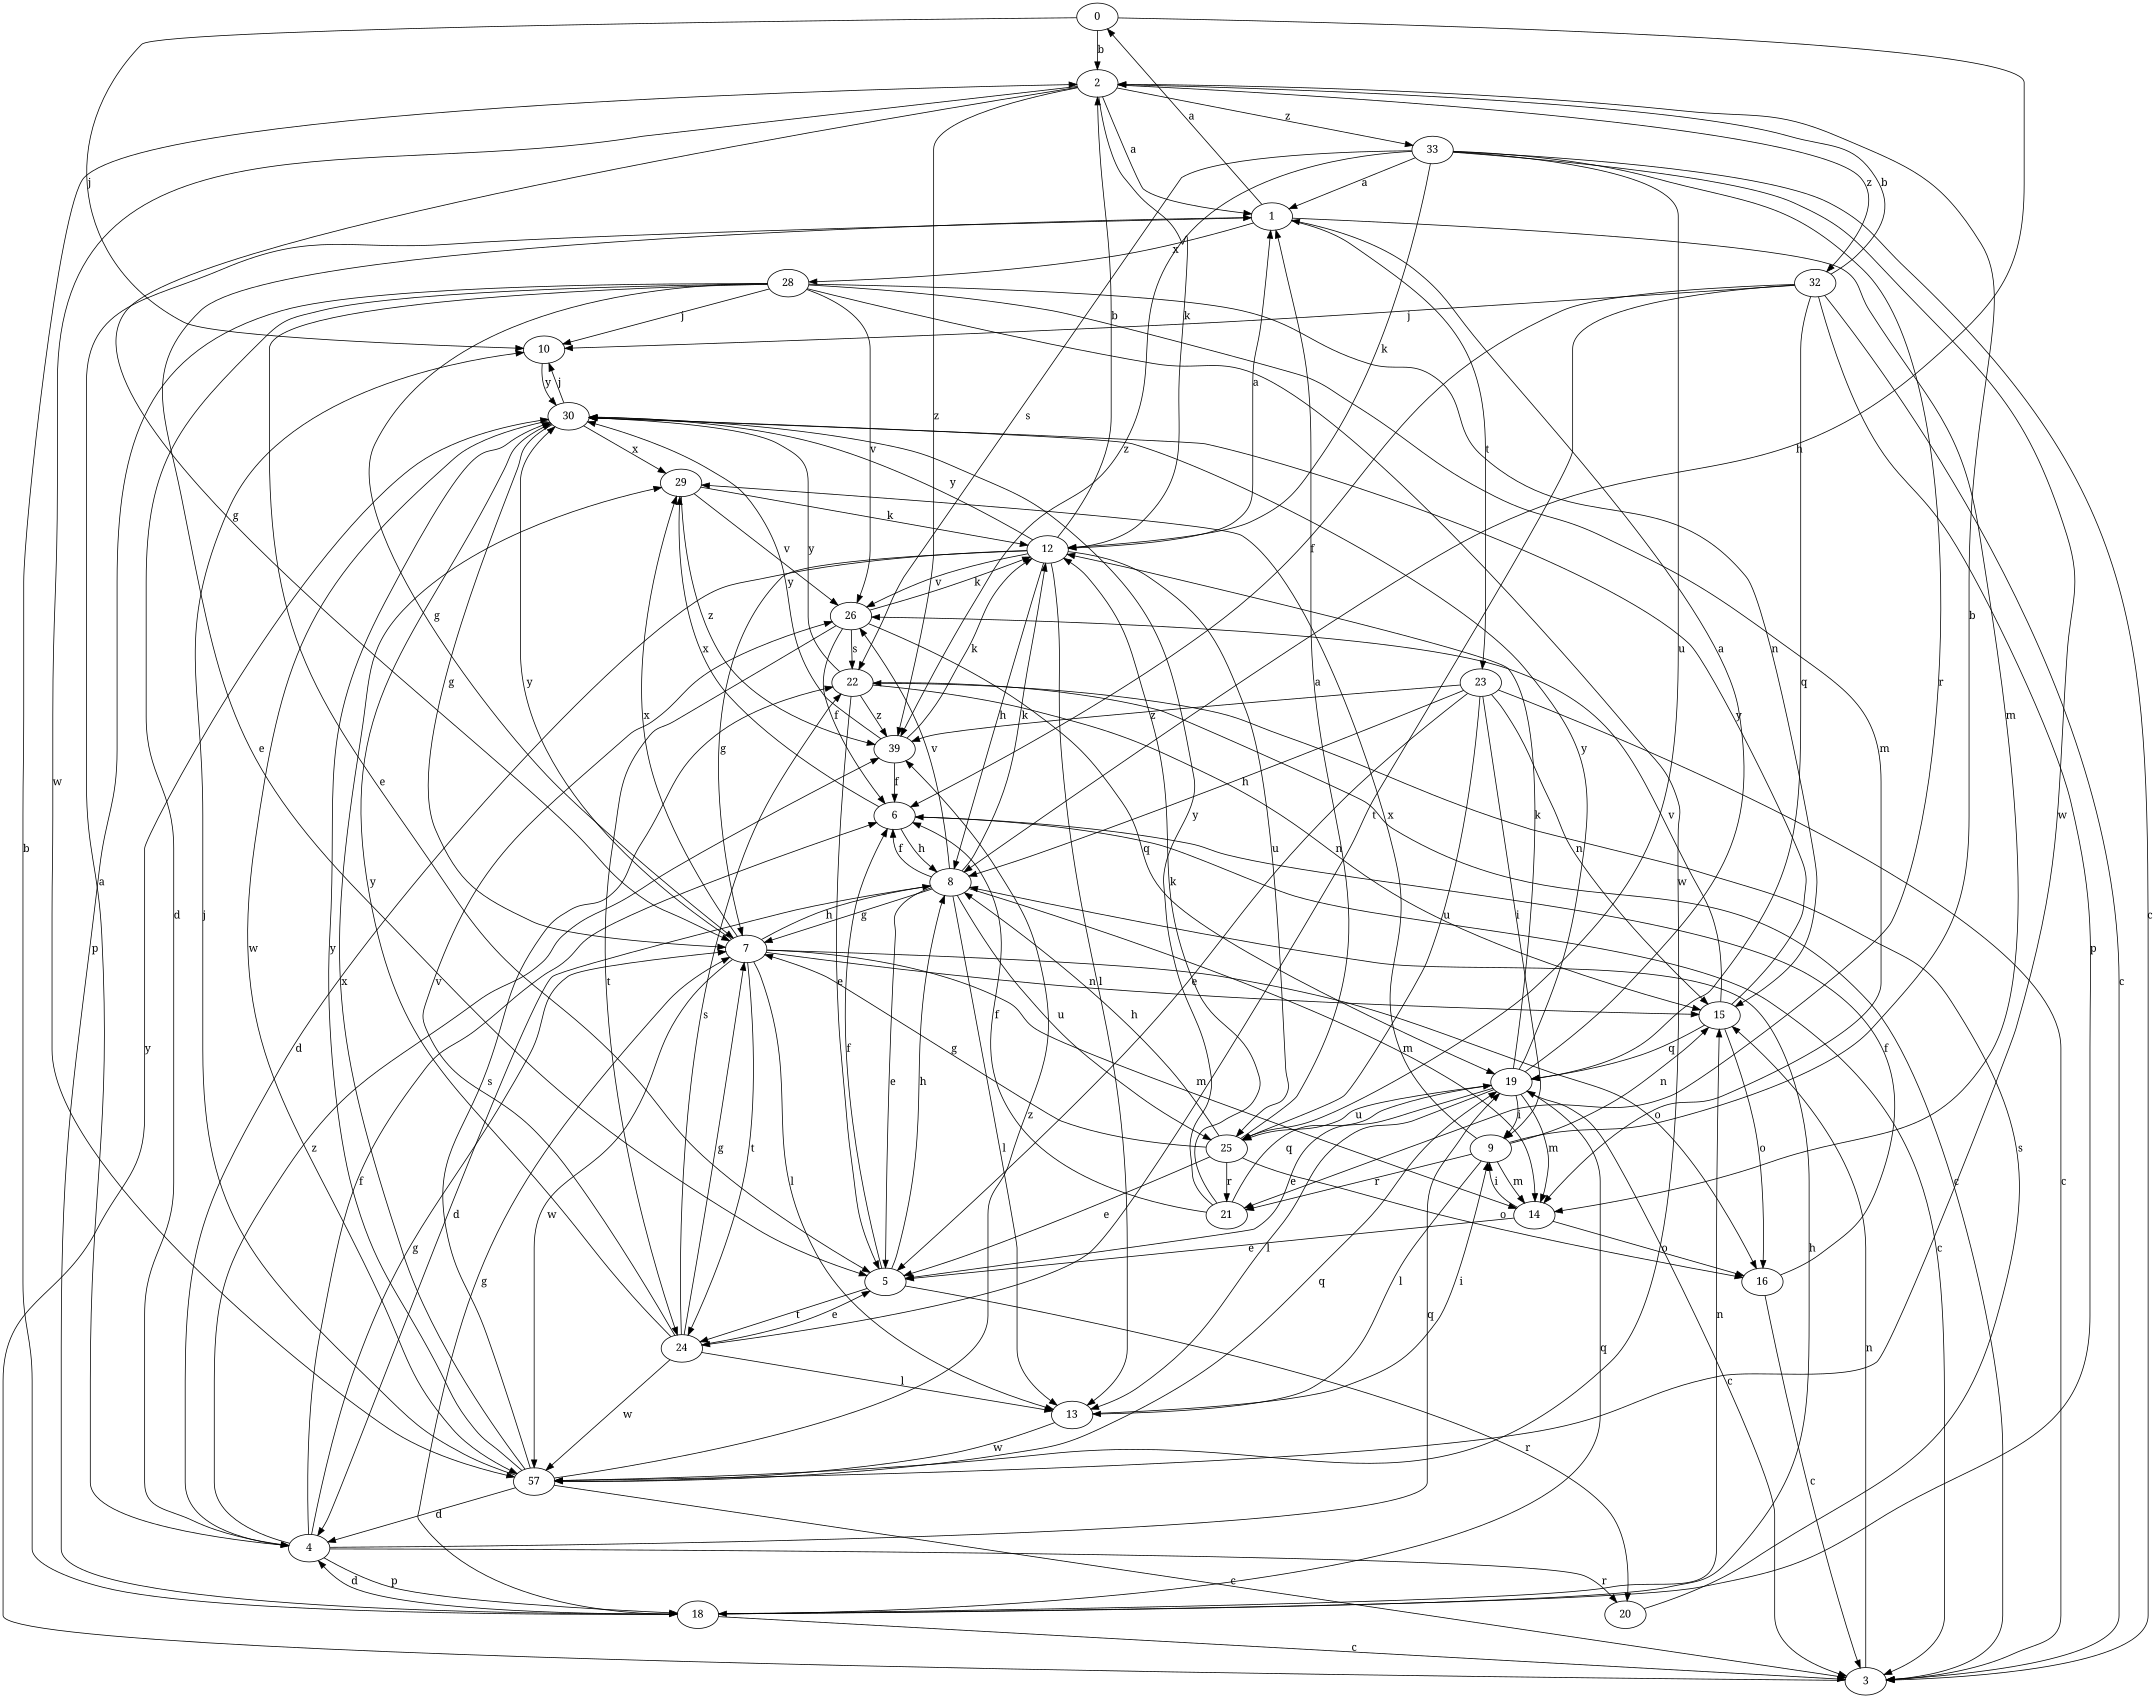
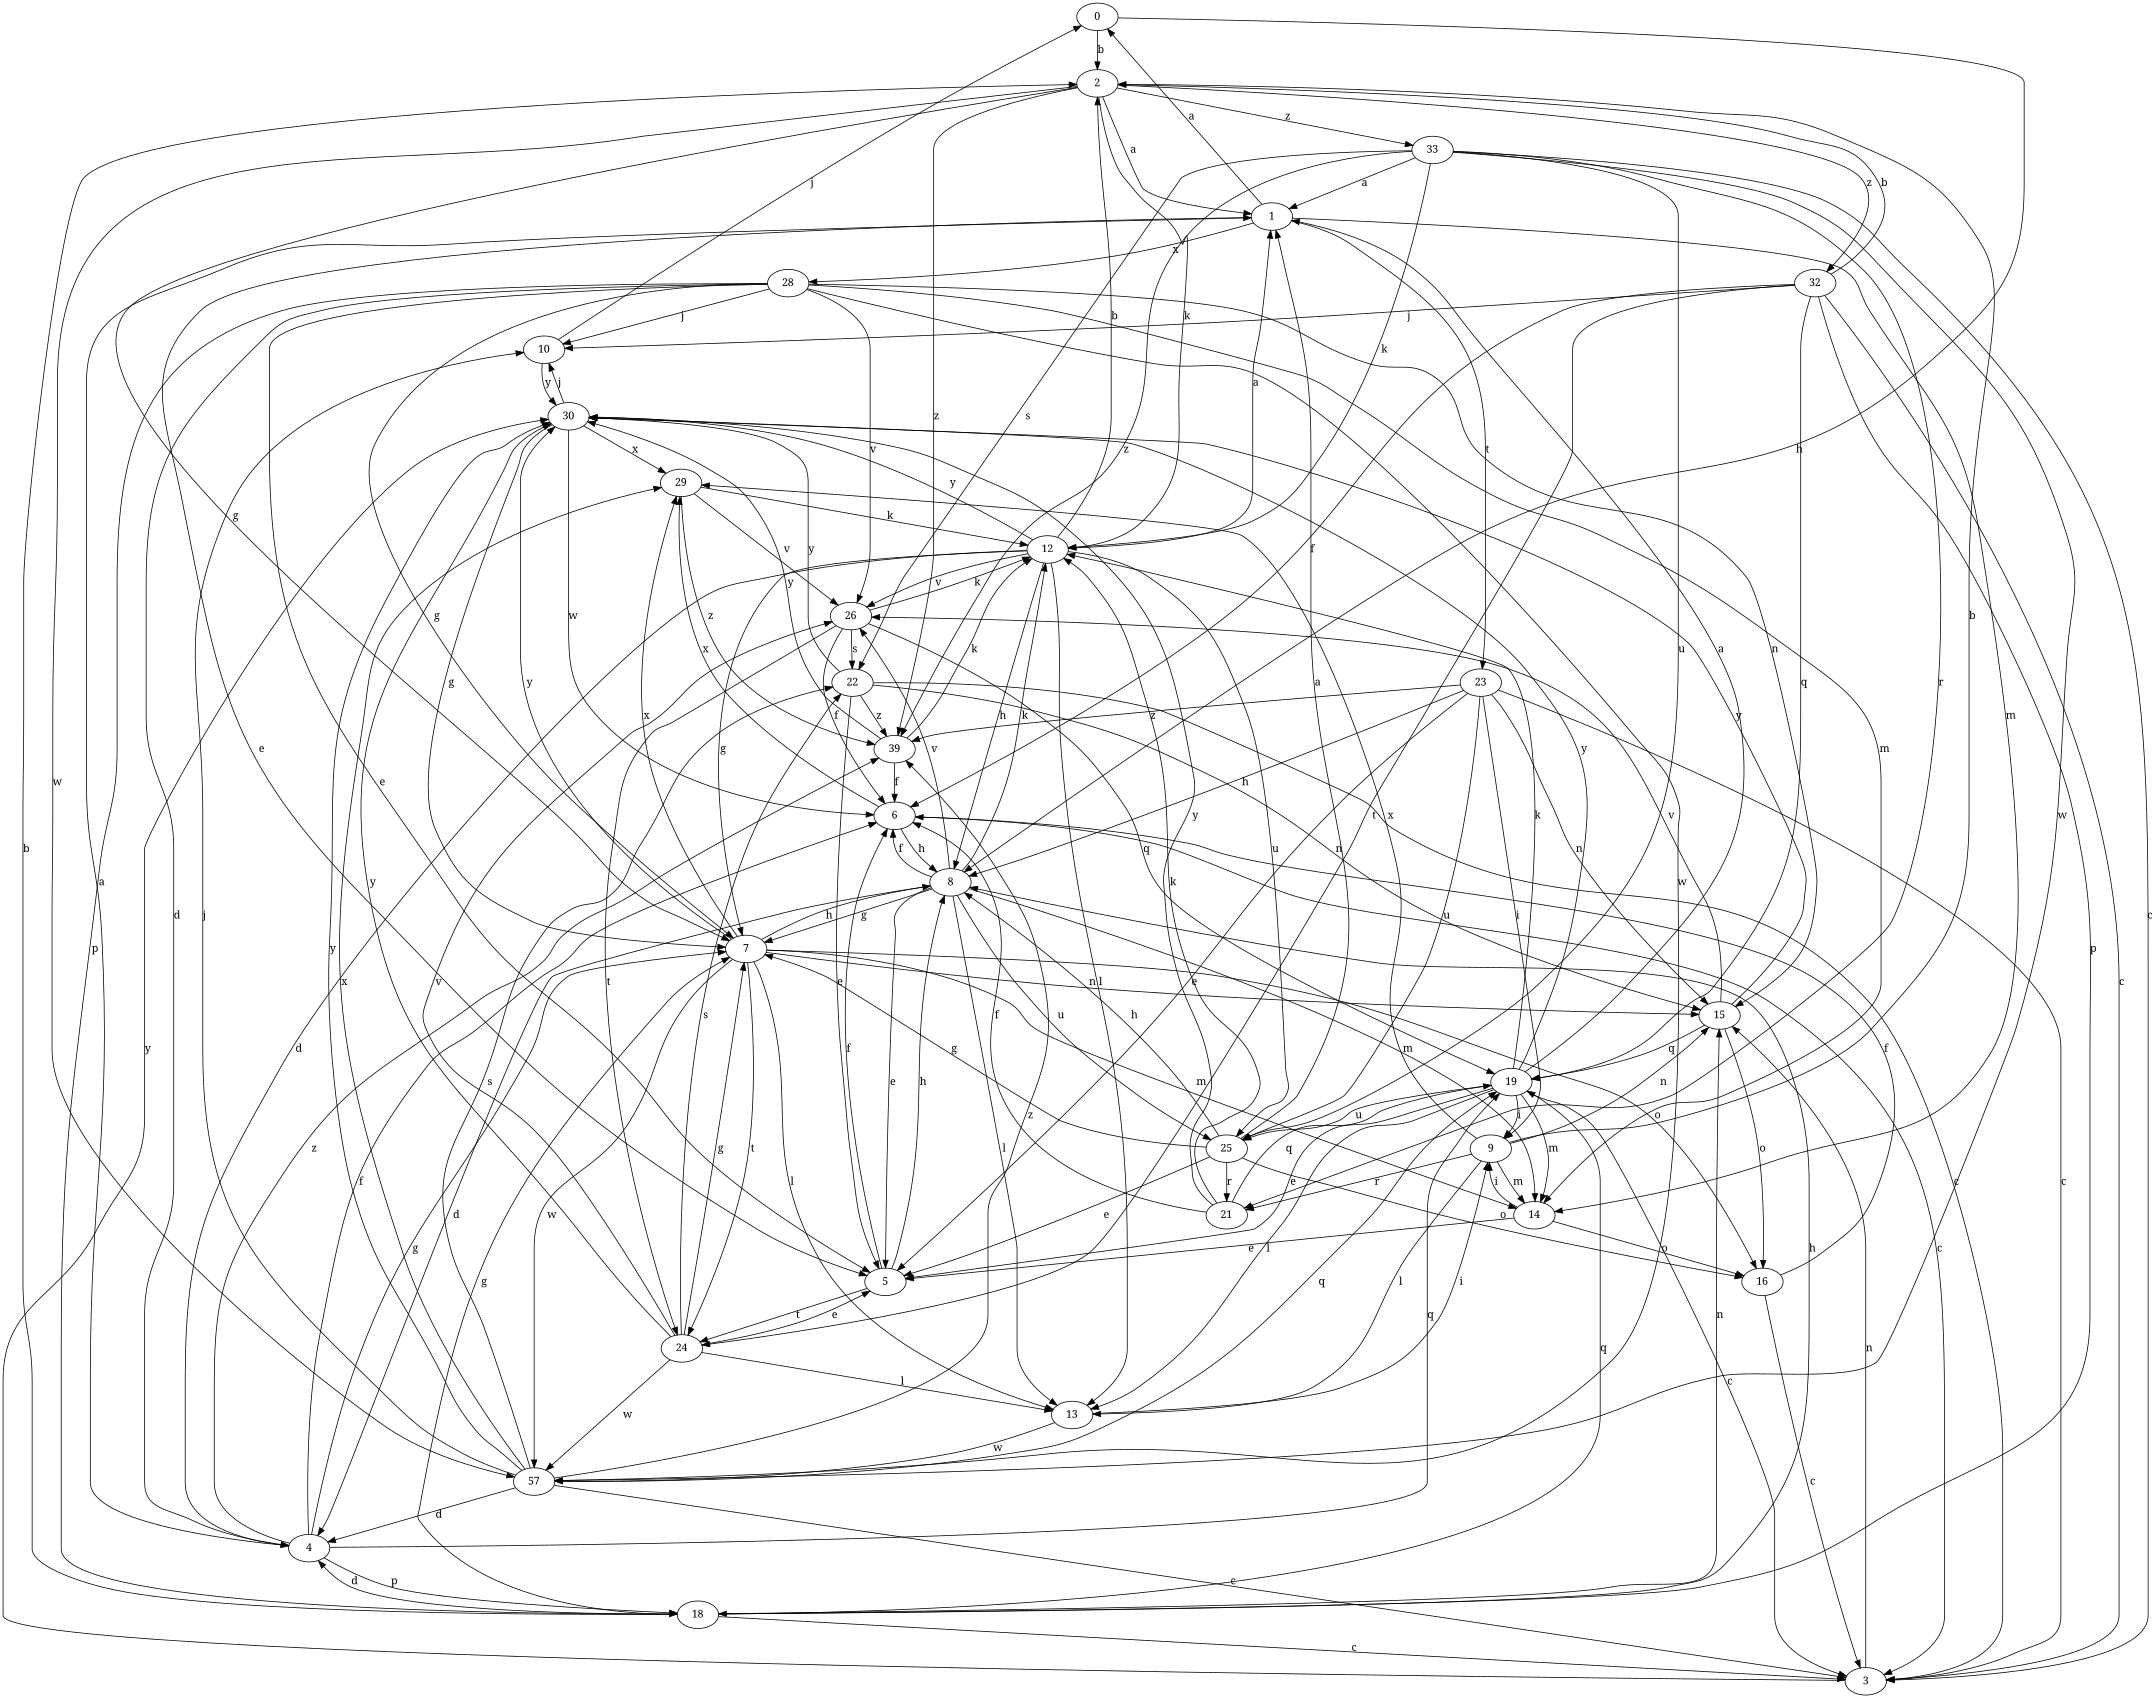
  strict digraph {
    fontname="Noto Serif"
    node [fontname="Noto Serif"]
    edge [fontname="Noto Serif"]
    0
    2
    8
    10
    1
    7
    12
    n8 [label=57]
    32
    33
    n11 [label=39]
    5
    14
    4
    6
    13
    25
    26
    30
    23
    28
-   20
    24
    16
    9
    3
    15
    18
    29
    19
    22
    21
    0 -> 2 [label=b]
    0 -> 8 [label=h]
-   0 -> 10 [label=j]
+   10 -> 0 [label=j]
    2 -> 1 [label=a]
    2 -> 7 [label=g]
    2 -> 12 [label=k]
    2 -> n8 [label=w]
    2 -> 32 [label=z]
    2 -> 33 [label=z]
    2 -> n11 [label=z]
    8 -> 7 [label=g]
    8 -> 12 [label=k]
    8 -> 5 [label=e]
    8 -> 14 [label=m]
    8 -> 4 [label=d]
    8 -> 6 [label=f]
    8 -> 13 [label=l]
    8 -> 25 [label=u]
    8 -> 26 [label=v]
    10 -> 30 [label=y]
    1 -> 0 [label=a]
    1 -> 5 [label=e]
    1 -> 14 [label=m]
    1 -> 23 [label=t]
    1 -> 28 [label=x]
    7 -> 8 [label=h]
    7 -> n8 [label=w]
    7 -> 14 [label=m]
    7 -> 13 [label=l]
    7 -> 30 [label=y]
    7 -> 24 [label=t]
    7 -> 16 [label=o]
    7 -> 15 [label=n]
    7 -> 29 [label=x]
    12 -> 2 [label=b]
    12 -> 8 [label=h]
    12 -> 1 [label=a]
    12 -> 7 [label=g]
    12 -> 4 [label=d]
    12 -> 13 [label=l]
    12 -> 25 [label=u]
    12 -> 26 [label=v]
    12 -> 30 [label=y]
    n8 -> 10 [label=j]
    n8 -> n11 [label=z]
    n8 -> 4 [label=d]
    n8 -> 30 [label=y]
    n8 -> 3 [label=c]
    n8 -> 29 [label=x]
    n8 -> 19 [label=q]
    n8 -> 22 [label=s]
    32 -> 2 [label=b]
    32 -> 10 [label=j]
    32 -> 6 [label=f]
    32 -> 24 [label=t]
    32 -> 3 [label=c]
    32 -> 18 [label=p]
    32 -> 19 [label=q]
    33 -> 1 [label=a]
    33 -> 12 [label=k]
    33 -> n8 [label=w]
    33 -> n11 [label=z]
    33 -> 25 [label=u]
    33 -> 3 [label=c]
    33 -> 22 [label=s]
    33 -> 21 [label=r]
    n11 -> 12 [label=k]
    n11 -> 6 [label=f]
    n11 -> 30 [label=y]
    5 -> 8 [label=h]
    5 -> 6 [label=f]
-   5 -> 20 [label=r]
    5 -> 24 [label=t]
    14 -> 5 [label=e]
    14 -> 16 [label=o]
    14 -> 9 [label=i]
    4 -> 1 [label=a]
    4 -> 7 [label=g]
    4 -> n11 [label=z]
    4 -> 6 [label=f]
-   4 -> 20 [label=r]
    4 -> 18 [label=p]
    4 -> 19 [label=q]
    6 -> 8 [label=h]
    6 -> 3 [label=c]
    6 -> 29 [label=x]
    13 -> n8 [label=w]
    13 -> 9 [label=i]
    25 -> 8 [label=h]
    25 -> 1 [label=a]
    25 -> 7 [label=g]
    25 -> 5 [label=e]
    25 -> 16 [label=o]
    25 -> 21 [label=r]
    26 -> 12 [label=k]
    26 -> 6 [label=f]
    26 -> 24 [label=t]
    26 -> 19 [label=q]
    26 -> 22 [label=s]
    30 -> 10 [label=j]
    30 -> 7 [label=g]
-   30 -> n8 [label=w]
+   30 -> 6 [label=w]
    30 -> 29 [label=x]
    23 -> 8 [label=h]
    23 -> n11 [label=z]
    23 -> 5 [label=e]
    23 -> 25 [label=u]
    23 -> 9 [label=i]
    23 -> 3 [label=c]
    23 -> 15 [label=n]
    28 -> 10 [label=j]
    28 -> 7 [label=g]
    28 -> n8 [label=w]
    28 -> 5 [label=e]
    28 -> 14 [label=m]
    28 -> 4 [label=d]
    28 -> 26 [label=v]
    28 -> 15 [label=n]
    28 -> 18 [label=p]
-   20 -> 22 [label=s]
    24 -> 7 [label=g]
    24 -> n8 [label=w]
    24 -> 5 [label=e]
    24 -> 13 [label=l]
    24 -> 26 [label=v]
    24 -> 30 [label=y]
    24 -> 22 [label=s]
    16 -> 6 [label=f]
    16 -> 3 [label=c]
    9 -> 2 [label=b]
    9 -> 14 [label=m]
    9 -> 13 [label=l]
    9 -> 15 [label=n]
    9 -> 29 [label=x]
    9 -> 21 [label=r]
    3 -> 30 [label=y]
    3 -> 15 [label=n]
    15 -> 26 [label=v]
    15 -> 30 [label=y]
    15 -> 16 [label=o]
    15 -> 19 [label=q]
    18 -> 2 [label=b]
    18 -> 8 [label=h]
    18 -> 7 [label=g]
    18 -> 4 [label=d]
    18 -> 3 [label=c]
    18 -> 15 [label=n]
    18 -> 19 [label=q]
    29 -> 12 [label=k]
    29 -> n11 [label=z]
    29 -> 26 [label=v]
    19 -> 1 [label=a]
    19 -> 12 [label=k]
    19 -> 5 [label=e]
    19 -> 14 [label=m]
    19 -> 13 [label=l]
    19 -> 25 [label=u]
    19 -> 30 [label=y]
    19 -> 9 [label=i]
    19 -> 3 [label=c]
    22 -> n11 [label=z]
    22 -> 5 [label=e]
    22 -> 30 [label=y]
    22 -> 3 [label=c]
    22 -> 15 [label=n]
    21 -> 12 [label=k]
    21 -> 6 [label=f]
    21 -> 30 [label=y]
    21 -> 19 [label=q]
  }
